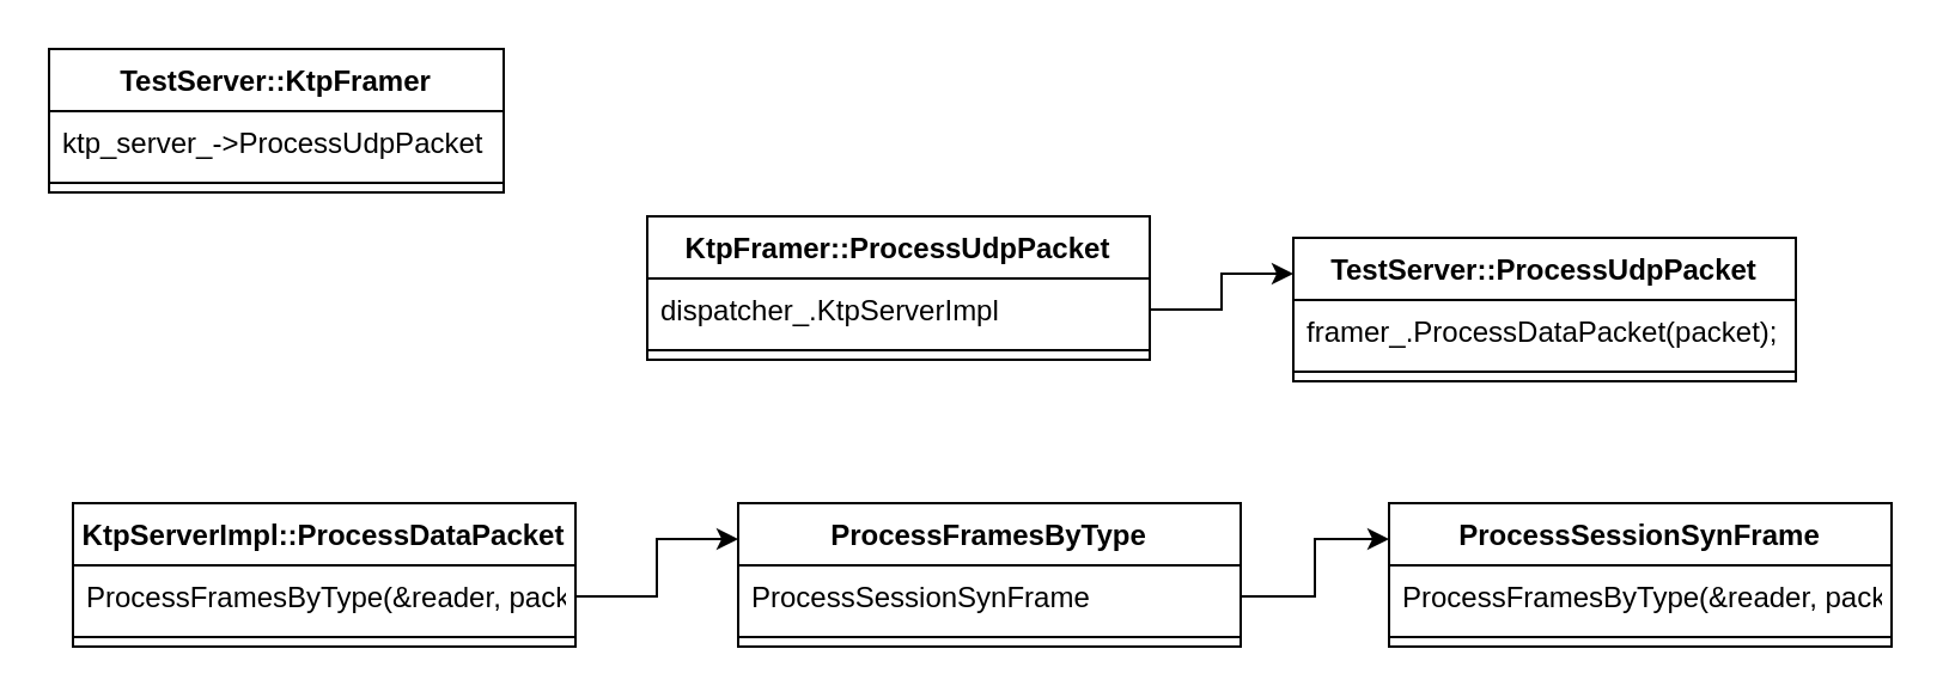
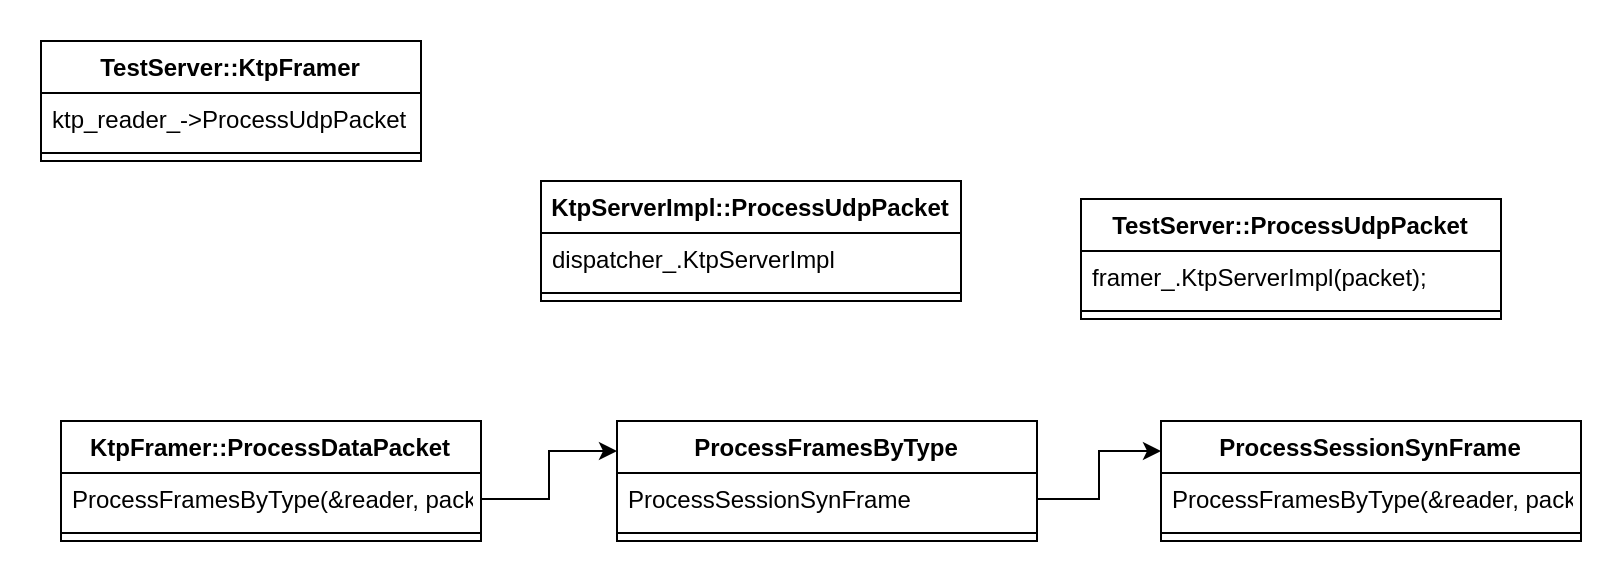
  <mxCell id="0" />
  <mxCell id="1" parent="0" />
  <mxCell id="2" value="TestServer::KtpFramer" style="swimlane;fontStyle=1;align=center;verticalAlign=top;childLayout=stackLayout;horizontal=1;startSize=26;horizontalStack=0;resizeParent=1;resizeParentMax=0;resizeLast=0;collapsible=1;marginBottom=0;" vertex="1" parent="1"><mxGeometry x="20" y="20" width="190" height="60" as="geometry" /></mxCell>
- <mxCell id="3" value="ktp_server_-&gt;ProcessUdpPacket" style="text;strokeColor=none;fillColor=none;align=left;verticalAlign=top;spacingLeft=4;spacingRight=4;overflow=hidden;rotatable=0;points=[[0,0.5],[1,0.5]];portConstraint=eastwest;" vertex="1" parent="2"><mxGeometry y="26" width="190" height="26" as="geometry" /></mxCell>
+ <mxCell id="3" value="ktp_reader_-&gt;ProcessUdpPacket" style="text;strokeColor=none;fillColor=none;align=left;verticalAlign=top;spacingLeft=4;spacingRight=4;overflow=hidden;rotatable=0;points=[[0,0.5],[1,0.5]];portConstraint=eastwest;" vertex="1" parent="2"><mxGeometry y="26" width="190" height="26" as="geometry" /></mxCell>
  <mxCell id="4" value="" style="line;strokeWidth=1;fillColor=none;align=left;verticalAlign=middle;spacingTop=-1;spacingLeft=3;spacingRight=3;rotatable=0;labelPosition=right;points=[];portConstraint=eastwest;" vertex="1" parent="2"><mxGeometry y="52" width="190" height="8" as="geometry" /></mxCell>
- <mxCell id="5" value="KtpFramer::ProcessUdpPacket" style="swimlane;fontStyle=1;align=center;verticalAlign=top;childLayout=stackLayout;horizontal=1;startSize=26;horizontalStack=0;resizeParent=1;resizeParentMax=0;resizeLast=0;collapsible=1;marginBottom=0;" vertex="1" parent="1"><mxGeometry x="270" y="90" width="210" height="60" as="geometry" /></mxCell>
+ <mxCell id="5" value="KtpServerImpl::ProcessUdpPacket" style="swimlane;fontStyle=1;align=center;verticalAlign=top;childLayout=stackLayout;horizontal=1;startSize=26;horizontalStack=0;resizeParent=1;resizeParentMax=0;resizeLast=0;collapsible=1;marginBottom=0;" vertex="1" parent="1"><mxGeometry x="270" y="90" width="210" height="60" as="geometry" /></mxCell>
  <mxCell id="6" value="dispatcher_.KtpServerImpl" style="text;strokeColor=none;fillColor=none;align=left;verticalAlign=top;spacingLeft=4;spacingRight=4;overflow=hidden;rotatable=0;points=[[0,0.5],[1,0.5]];portConstraint=eastwest;" vertex="1" parent="5"><mxGeometry y="26" width="210" height="26" as="geometry" /></mxCell>
  <mxCell id="7" value="" style="line;strokeWidth=1;fillColor=none;align=left;verticalAlign=middle;spacingTop=-1;spacingLeft=3;spacingRight=3;rotatable=0;labelPosition=right;points=[];portConstraint=eastwest;" vertex="1" parent="5"><mxGeometry y="52" width="210" height="8" as="geometry" /></mxCell>
  <mxCell id="8" value="TestServer::ProcessUdpPacket" style="swimlane;fontStyle=1;align=center;verticalAlign=top;childLayout=stackLayout;horizontal=1;startSize=26;horizontalStack=0;resizeParent=1;resizeParentMax=0;resizeLast=0;collapsible=1;marginBottom=0;" vertex="1" parent="1"><mxGeometry x="540" y="99" width="210" height="60" as="geometry" /></mxCell>
- <mxCell id="9" value="framer_.ProcessDataPacket(packet);" style="text;strokeColor=none;fillColor=none;align=left;verticalAlign=top;spacingLeft=4;spacingRight=4;overflow=hidden;rotatable=0;points=[[0,0.5],[1,0.5]];portConstraint=eastwest;" vertex="1" parent="8"><mxGeometry y="26" width="210" height="26" as="geometry" /></mxCell>
+ <mxCell id="9" value="framer_.KtpServerImpl(packet);" style="text;strokeColor=none;fillColor=none;align=left;verticalAlign=top;spacingLeft=4;spacingRight=4;overflow=hidden;rotatable=0;points=[[0,0.5],[1,0.5]];portConstraint=eastwest;" vertex="1" parent="8"><mxGeometry y="26" width="210" height="26" as="geometry" /></mxCell>
  <mxCell id="10" value="" style="line;strokeWidth=1;fillColor=none;align=left;verticalAlign=middle;spacingTop=-1;spacingLeft=3;spacingRight=3;rotatable=0;labelPosition=right;points=[];portConstraint=eastwest;" vertex="1" parent="8"><mxGeometry y="52" width="210" height="8" as="geometry" /></mxCell>
- <mxCell id="11" style="edgeStyle=orthogonalEdgeStyle;rounded=0;orthogonalLoop=1;jettySize=auto;html=1;exitX=1;exitY=0.5;exitDx=0;exitDy=0;entryX=0;entryY=0.25;entryDx=0;entryDy=0;" edge="1" parent="1" source="6" target="8"><mxGeometry relative="1" as="geometry" /></mxCell>
- <mxCell id="12" value="KtpServerImpl::ProcessDataPacket" style="swimlane;fontStyle=1;align=center;verticalAlign=top;childLayout=stackLayout;horizontal=1;startSize=26;horizontalStack=0;resizeParent=1;resizeParentMax=0;resizeLast=0;collapsible=1;marginBottom=0;" vertex="1" parent="1"><mxGeometry x="30" y="210" width="210" height="60" as="geometry" /></mxCell>
+ <mxCell id="12" value="KtpFramer::ProcessDataPacket" style="swimlane;fontStyle=1;align=center;verticalAlign=top;childLayout=stackLayout;horizontal=1;startSize=26;horizontalStack=0;resizeParent=1;resizeParentMax=0;resizeLast=0;collapsible=1;marginBottom=0;" vertex="1" parent="1"><mxGeometry x="30" y="210" width="210" height="60" as="geometry" /></mxCell>
  <mxCell id="13" value="ProcessFramesByType(&amp;reader, packet);" style="text;strokeColor=none;fillColor=none;align=left;verticalAlign=top;spacingLeft=4;spacingRight=4;overflow=hidden;rotatable=0;points=[[0,0.5],[1,0.5]];portConstraint=eastwest;" vertex="1" parent="12"><mxGeometry y="26" width="210" height="26" as="geometry" /></mxCell>
  <mxCell id="14" value="" style="line;strokeWidth=1;fillColor=none;align=left;verticalAlign=middle;spacingTop=-1;spacingLeft=3;spacingRight=3;rotatable=0;labelPosition=right;points=[];portConstraint=eastwest;" vertex="1" parent="12"><mxGeometry y="52" width="210" height="8" as="geometry" /></mxCell>
  <mxCell id="15" value="ProcessFramesByType" style="swimlane;fontStyle=1;align=center;verticalAlign=top;childLayout=stackLayout;horizontal=1;startSize=26;horizontalStack=0;resizeParent=1;resizeParentMax=0;resizeLast=0;collapsible=1;marginBottom=0;" vertex="1" parent="1"><mxGeometry x="308" y="210" width="210" height="60" as="geometry" /></mxCell>
  <mxCell id="16" value="ProcessSessionSynFrame" style="text;strokeColor=none;fillColor=none;align=left;verticalAlign=top;spacingLeft=4;spacingRight=4;overflow=hidden;rotatable=0;points=[[0,0.5],[1,0.5]];portConstraint=eastwest;" vertex="1" parent="15"><mxGeometry y="26" width="210" height="26" as="geometry" /></mxCell>
  <mxCell id="17" value="" style="line;strokeWidth=1;fillColor=none;align=left;verticalAlign=middle;spacingTop=-1;spacingLeft=3;spacingRight=3;rotatable=0;labelPosition=right;points=[];portConstraint=eastwest;" vertex="1" parent="15"><mxGeometry y="52" width="210" height="8" as="geometry" /></mxCell>
  <mxCell id="18" style="edgeStyle=orthogonalEdgeStyle;rounded=0;orthogonalLoop=1;jettySize=auto;html=1;exitX=1;exitY=0.5;exitDx=0;exitDy=0;entryX=0;entryY=0.25;entryDx=0;entryDy=0;" edge="1" parent="1" source="13" target="15"><mxGeometry relative="1" as="geometry" /></mxCell>
  <mxCell id="19" value="ProcessSessionSynFrame" style="swimlane;fontStyle=1;align=center;verticalAlign=top;childLayout=stackLayout;horizontal=1;startSize=26;horizontalStack=0;resizeParent=1;resizeParentMax=0;resizeLast=0;collapsible=1;marginBottom=0;" vertex="1" parent="1"><mxGeometry x="580" y="210" width="210" height="60" as="geometry" /></mxCell>
  <mxCell id="20" value="ProcessFramesByType(&amp;reader, packet);" style="text;strokeColor=none;fillColor=none;align=left;verticalAlign=top;spacingLeft=4;spacingRight=4;overflow=hidden;rotatable=0;points=[[0,0.5],[1,0.5]];portConstraint=eastwest;" vertex="1" parent="19"><mxGeometry y="26" width="210" height="26" as="geometry" /></mxCell>
  <mxCell id="21" value="" style="line;strokeWidth=1;fillColor=none;align=left;verticalAlign=middle;spacingTop=-1;spacingLeft=3;spacingRight=3;rotatable=0;labelPosition=right;points=[];portConstraint=eastwest;" vertex="1" parent="19"><mxGeometry y="52" width="210" height="8" as="geometry" /></mxCell>
  <mxCell id="22" style="edgeStyle=orthogonalEdgeStyle;rounded=0;orthogonalLoop=1;jettySize=auto;html=1;exitX=1;exitY=0.5;exitDx=0;exitDy=0;entryX=0;entryY=0.25;entryDx=0;entryDy=0;fontColor=#FFFFFF;" edge="1" parent="1" source="16" target="19"><mxGeometry relative="1" as="geometry" /></mxCell>
